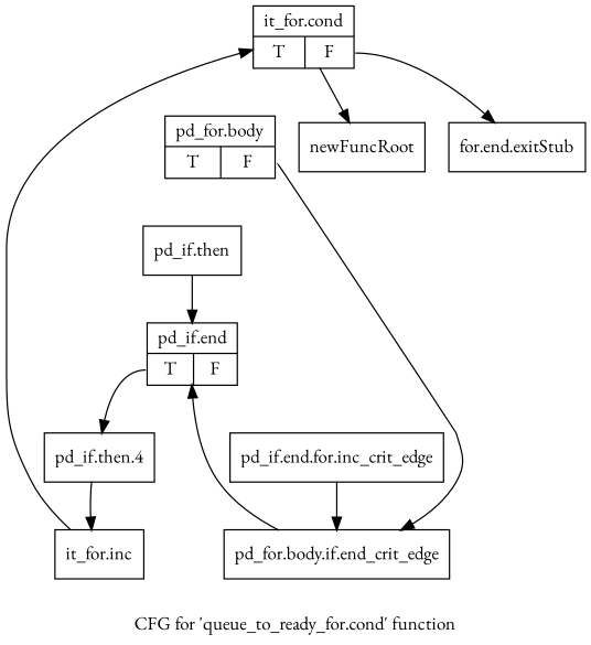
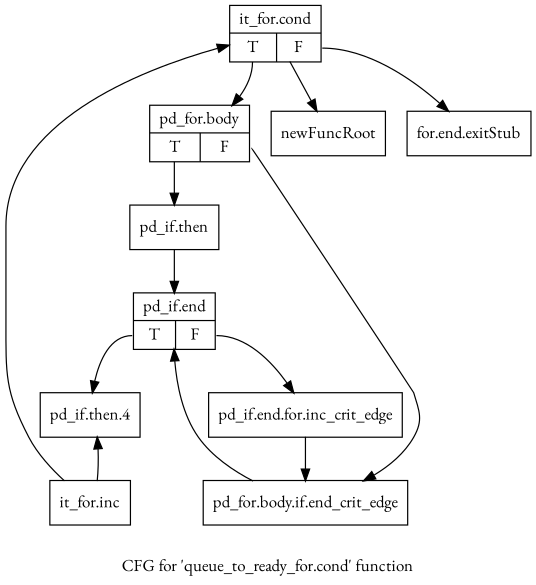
  digraph {
    fontname="EB Garamond"
    label="CFG for 'queue_to_ready_for.cond' function"
    node [fontname="EB Garamond" shape=record]
    edge [fontname="EB Garamond"]
    n1 [label="{newFuncRoot}"]
    n2 [label="{it_for.cond|{<s0>T|<s1>F}}"]
    n3 [label="{for.end.exitStub}"]
    n4 [label="{pd_for.body|{<s0>T|<s1>F}}"]
    n5 [label="{pd_if.then}"]
    n6 [label="{pd_for.body.if.end_crit_edge}"]
    n7 [label="{pd_if.end|{<s0>T|<s1>F}}"]
    n8 [label="{pd_if.then.4}"]
    n9 [label="{pd_if.end.for.inc_crit_edge}"]
    n10 [label="{it_for.inc}"]
    n2 -> n1
    n2 -> n3 [tailport=s1]
+   n2 -> n4 [tailport=s0]
+   n4 -> n5 [tailport=s0]
    n4 -> n6 [tailport=s1]
    n5 -> n7
    n6 -> n7
    n7 -> n8 [tailport=s0]
-   n8 -> n10
+   n7 -> n9 [tailport=s1]
+   n10 -> n8
    n9 -> n6
    n10 -> n2
  }
